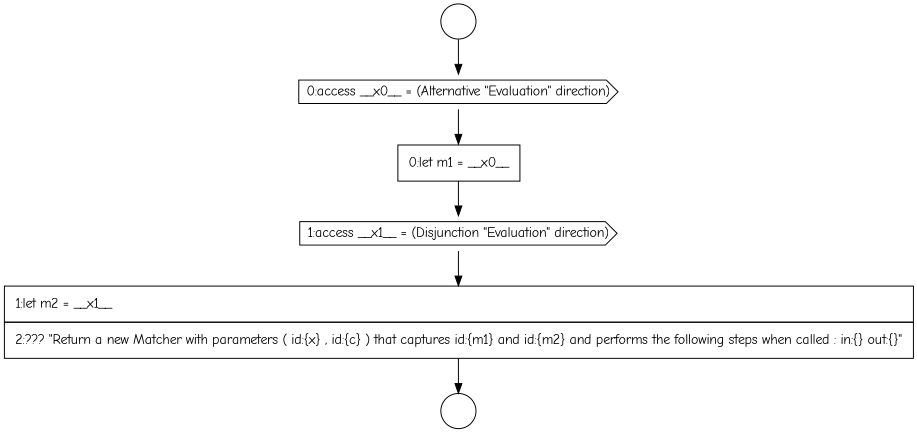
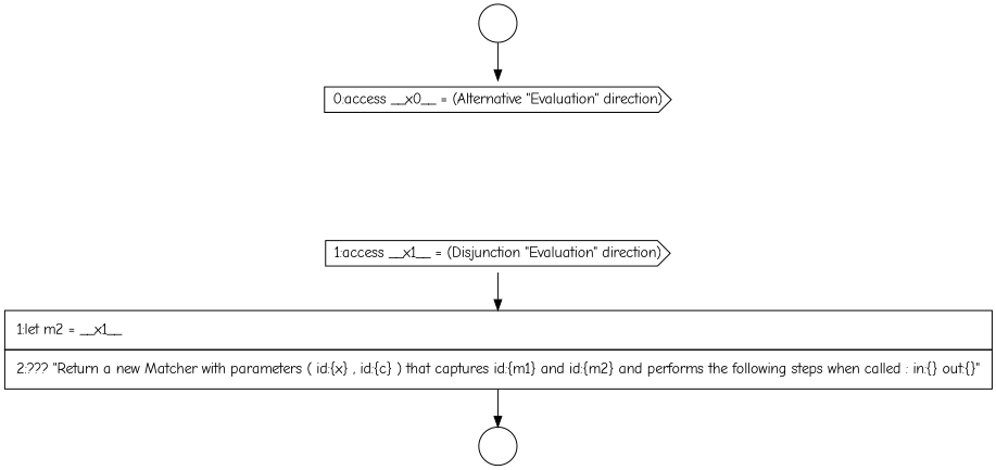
  digraph {
    fontname="Comic Neue"
    node [color=black fillcolor=white shape=circle style=filled fontname="Comic Neue"]
    edge [color=black fontname="Comic Neue"]
    n1 [label=" "]
    n2 [label=<<font color="black">0:access __x0__ = (Alternative &quot;Evaluation&quot; direction)</font>> shape=cds]
    n3 [label=<<font color="black">1:access __x1__ = (Disjunction &quot;Evaluation&quot; direction)</font>> shape=cds]
    n4 [label=<<font color="black">     <table border="0" cellborder="1" cellspacing="0" cellpadding="10">       <tr><td align="left">1:let m2 = __x1__</td></tr>       <tr><td align="left">2:??? &quot;Return a new Matcher with parameters ( id:{x} , id:{c} ) that captures id:{m1} and id:{m2} and performs the following steps when called : in:{} out:{}&quot;</td></tr>     </table>   </font>> margin=0 shape=none]
    n5 [label=" "]
-   n6 [label=<<font color="black">     <table border="0" cellborder="1" cellspacing="0" cellpadding="10">       <tr><td align="left">0:let m1 = __x0__</td></tr>     </table>   </font>> margin=0 shape=none]
    n1 -> n2
-   n2 -> n6
    n3 -> n4
    n4 -> n5
-   n6 -> n3
  }
